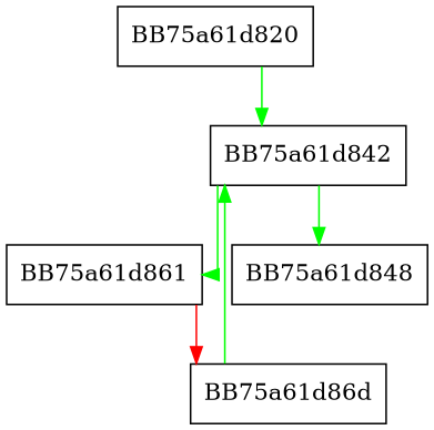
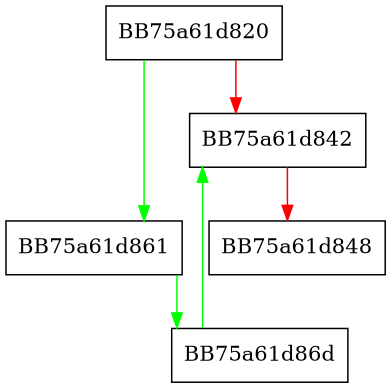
  digraph {
    splines=ortho
    node [shape=box]
    edge [color=red]
    BB75a61d820
    BB75a61d842
    BB75a61d861
    BB75a61d848
    BB75a61d86d
-   BB75a61d820 -> BB75a61d842 [color=green]
-   BB75a61d842 -> BB75a61d861 [color=green]
-   BB75a61d842 -> BB75a61d848 [color=green]
-   BB75a61d861 -> BB75a61d86d
+   BB75a61d820 -> BB75a61d842
+   BB75a61d820 -> BB75a61d861 [color=green]
+   BB75a61d842 -> BB75a61d848
+   BB75a61d861 -> BB75a61d86d [color=green]
    BB75a61d86d -> BB75a61d842 [color=green]
  }
